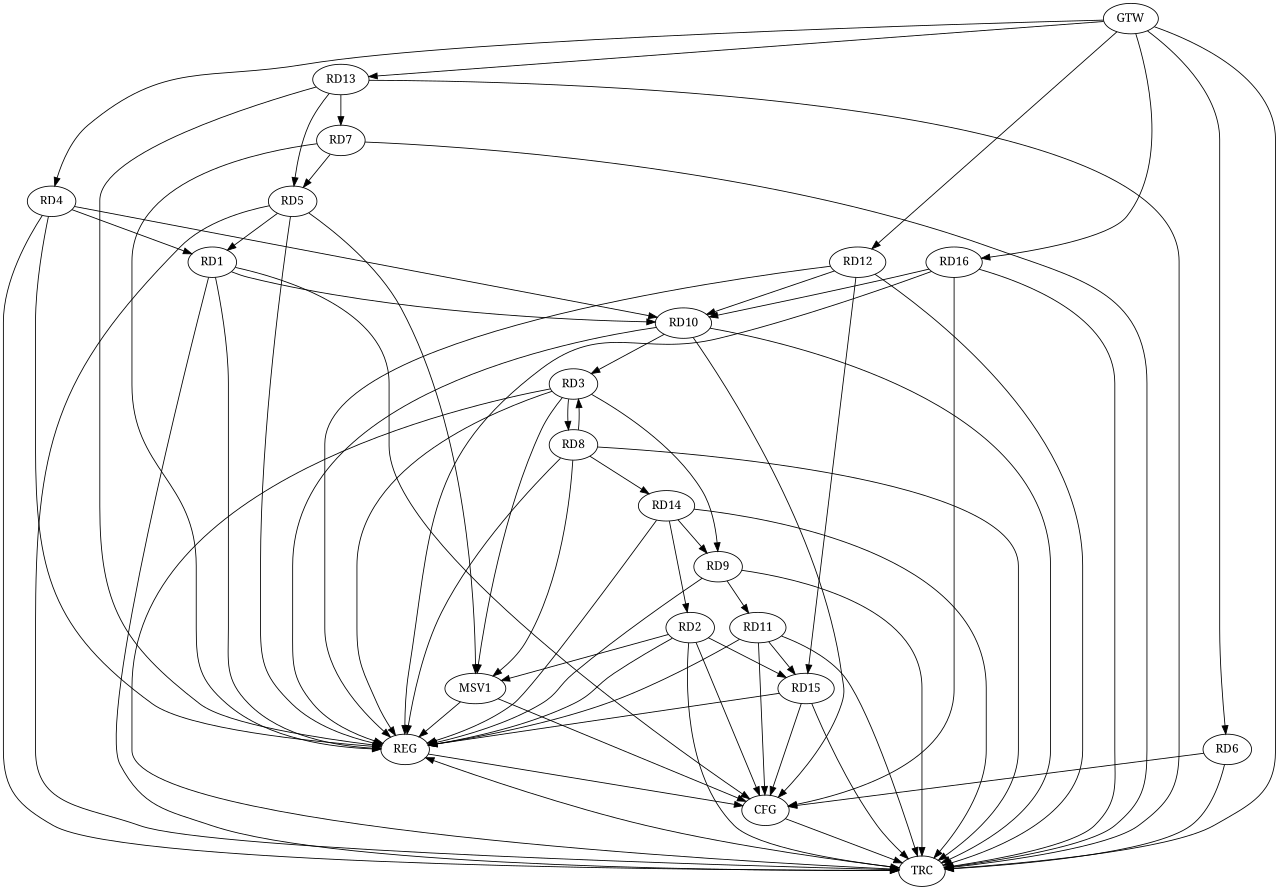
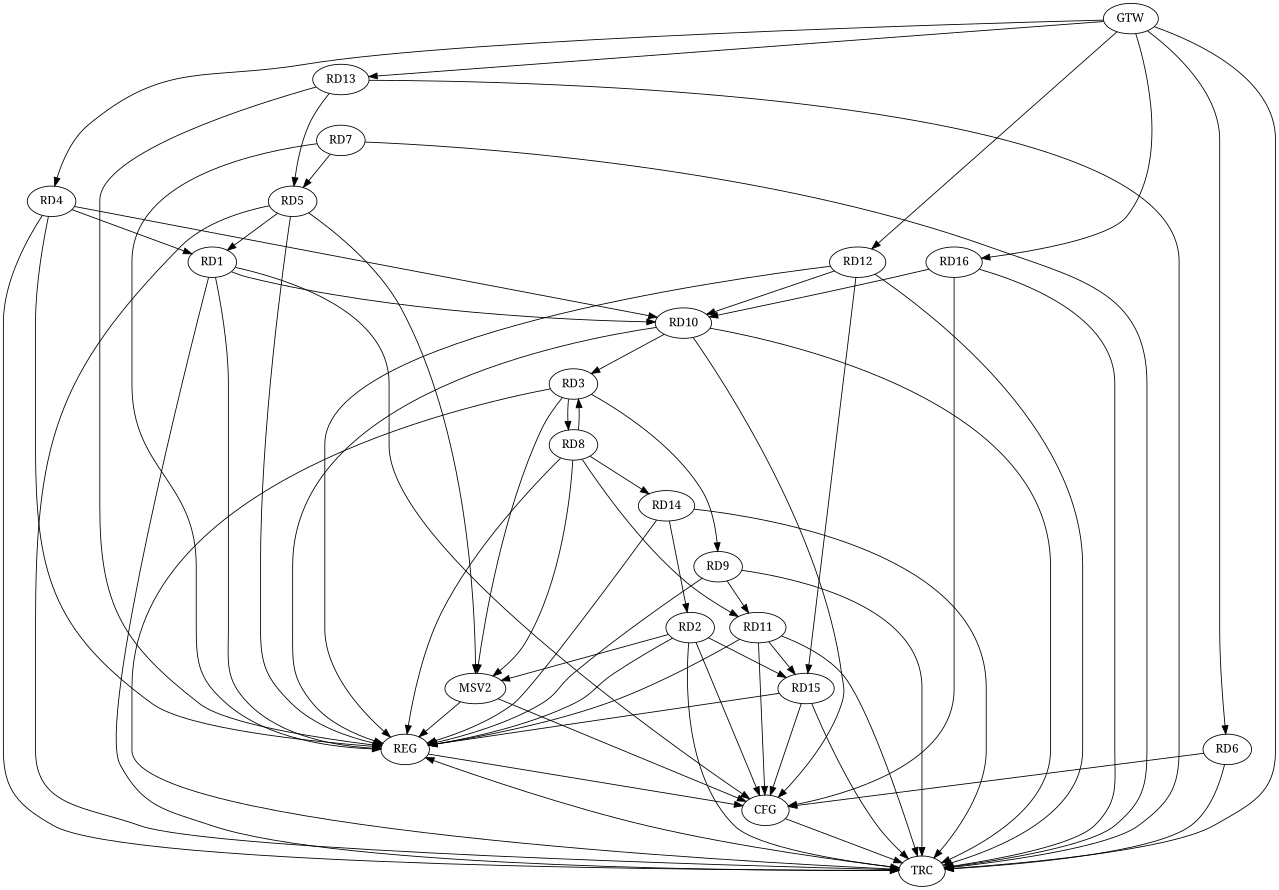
  strict digraph {
    fontname="Noto Serif"
    node [fontname="Noto Serif"]
    edge [fontname="Noto Serif"]
    n1 [label=RD1]
    n2 [label=RD10]
    n3 [label=REG]
    n4 [label=CFG]
    n5 [label=TRC]
    n6 [label=RD3]
    n7 [label=RD2]
    n8 [label=RD15]
-   n9 [label=MSV1]
+   n9 [label=MSV2]
    n10 [label=RD8]
    n11 [label=RD9]
    n12 [label=RD14]
    n13 [label=RD11]
    n14 [label=RD4]
    n15 [label=RD5]
    n16 [label=RD6]
    n17 [label=RD7]
    n18 [label=RD12]
    n19 [label=RD13]
    n20 [label=RD16]
    n21 [label=GTW]
    n1 -> n2
    n1 -> n3
    n1 -> n4
    n1 -> n5
    n2 -> n3
    n2 -> n4
    n2 -> n5
    n2 -> n6
    n3 -> n4
    n4 -> n5
    n5 -> n3
-   n6 -> n3
    n6 -> n5
    n6 -> n9
    n6 -> n10
    n6 -> n11
    n7 -> n3
    n7 -> n4
    n7 -> n5
    n7 -> n8
    n7 -> n9
    n8 -> n3
    n8 -> n4
    n8 -> n5
    n9 -> n3
    n9 -> n4
    n10 -> n3
-   n10 -> n5
+   n10 -> n13
    n10 -> n6
    n10 -> n9
    n10 -> n12
    n11 -> n3
    n11 -> n5
    n11 -> n13
    n12 -> n3
    n12 -> n5
    n12 -> n7
-   n12 -> n11
    n13 -> n3
    n13 -> n4
    n13 -> n5
    n13 -> n8
    n14 -> n1
    n14 -> n2
    n14 -> n3
    n14 -> n5
    n15 -> n1
    n15 -> n3
    n15 -> n5
    n15 -> n9
    n16 -> n4
    n16 -> n5
    n17 -> n3
    n17 -> n5
    n17 -> n15
    n18 -> n2
    n18 -> n3
    n18 -> n5
    n18 -> n8
    n19 -> n3
    n19 -> n5
    n19 -> n15
-   n19 -> n17
    n20 -> n2
-   n20 -> n3
    n20 -> n4
    n20 -> n5
    n21 -> n5
    n21 -> n14
    n21 -> n16
    n21 -> n18
    n21 -> n19
    n21 -> n20
  }
